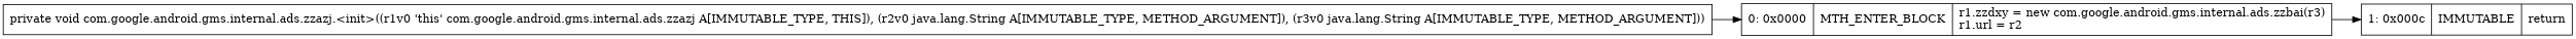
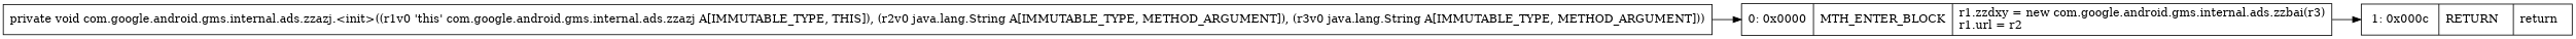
  digraph {
    rankdir=LR
    node [shape=record]
    n1 [label="{0\:\ 0x0000|MTH_ENTER_BLOCK\l|r1.zzdxy = new com.google.android.gms.internal.ads.zzbai(r3)\lr1.url = r2\l}"]
-   n2 [label="{1\:\ 0x000c|IMMUTABLE\l|return\l}"]
+   n2 [label="{1\:\ 0x000c|RETURN\l|return\l}"]
    n3 [label="{private void com.google.android.gms.internal.ads.zzazj.\<init\>((r1v0 'this' com.google.android.gms.internal.ads.zzazj A[IMMUTABLE_TYPE, THIS]), (r2v0 java.lang.String A[IMMUTABLE_TYPE, METHOD_ARGUMENT]), (r3v0 java.lang.String A[IMMUTABLE_TYPE, METHOD_ARGUMENT])) }"]
    n1 -> n2
    n3 -> n1
  }
